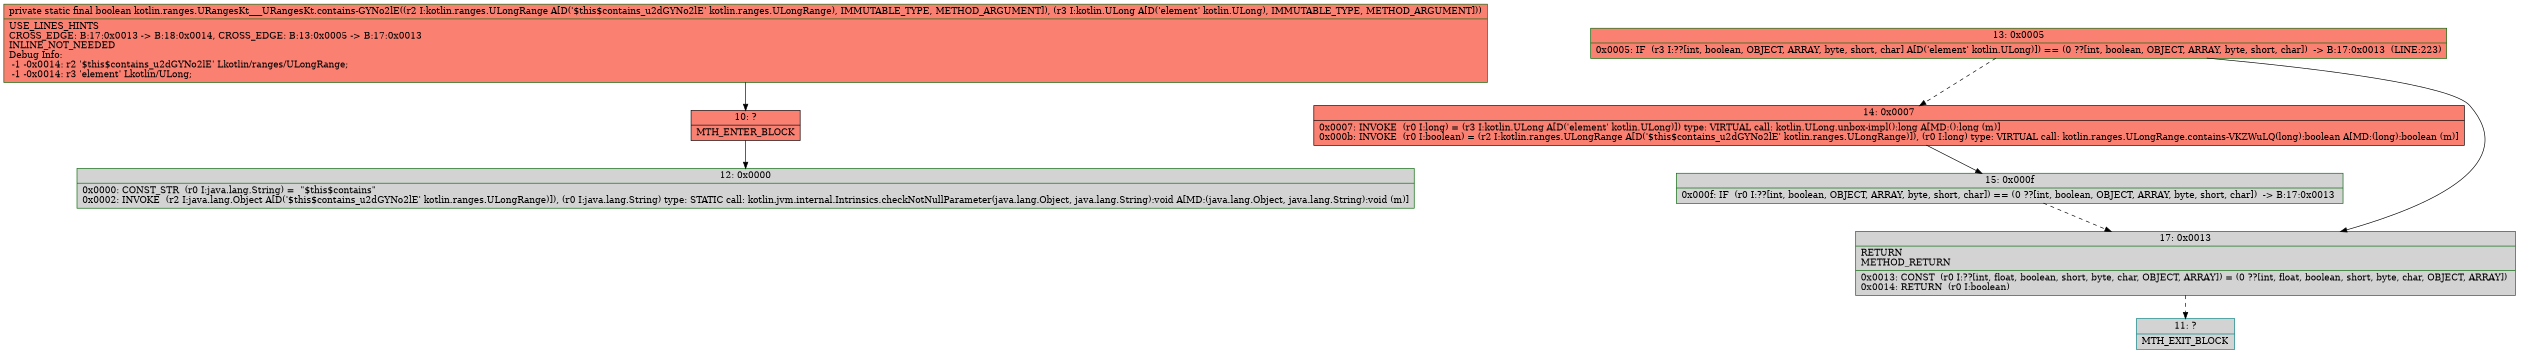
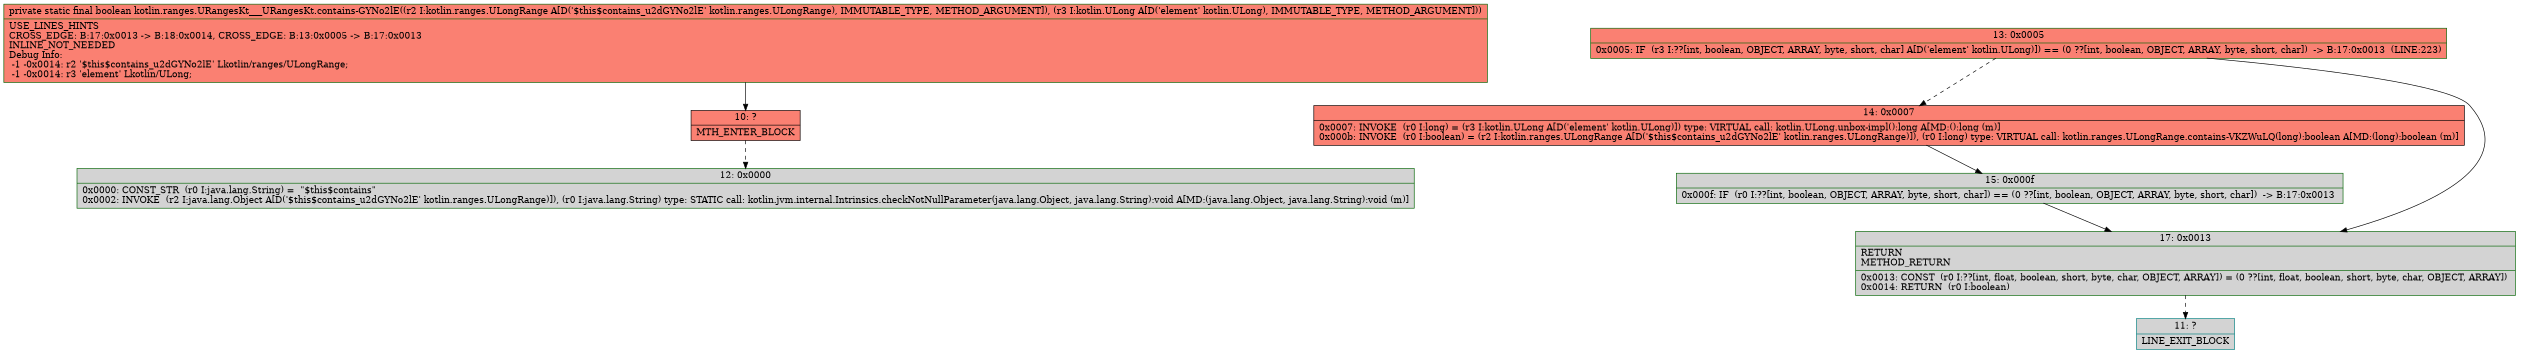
  digraph {
    node [color=darkgreen fillcolor=salmon shape=record style=filled]
    n1 [color=black label="{10\:\ ?|MTH_ENTER_BLOCK\l}"]
    n2 [fillcolor=lightgrey label="{12\:\ 0x0000|0x0000: CONST_STR  (r0 I:java.lang.String) =  \"$this$contains\" \l0x0002: INVOKE  (r2 I:java.lang.Object A[D('$this$contains_u2dGYNo2lE' kotlin.ranges.ULongRange)]), (r0 I:java.lang.String) type: STATIC call: kotlin.jvm.internal.Intrinsics.checkNotNullParameter(java.lang.Object, java.lang.String):void A[MD:(java.lang.Object, java.lang.String):void (m)]\l}"]
    n3 [label="{13\:\ 0x0005|0x0005: IF  (r3 I:??[int, boolean, OBJECT, ARRAY, byte, short, char] A[D('element' kotlin.ULong)]) == (0 ??[int, boolean, OBJECT, ARRAY, byte, short, char])  \-\> B:17:0x0013  (LINE:223)\l}"]
    n4 [color=black label="{14\:\ 0x0007|0x0007: INVOKE  (r0 I:long) = (r3 I:kotlin.ULong A[D('element' kotlin.ULong)]) type: VIRTUAL call: kotlin.ULong.unbox\-impl():long A[MD:():long (m)]\l0x000b: INVOKE  (r0 I:boolean) = (r2 I:kotlin.ranges.ULongRange A[D('$this$contains_u2dGYNo2lE' kotlin.ranges.ULongRange)]), (r0 I:long) type: VIRTUAL call: kotlin.ranges.ULongRange.contains\-VKZWuLQ(long):boolean A[MD:(long):boolean (m)]\l}"]
    n5 [fillcolor=lightgrey label="{17\:\ 0x0013|RETURN\lMETHOD_RETURN\l|0x0013: CONST  (r0 I:??[int, float, boolean, short, byte, char, OBJECT, ARRAY]) = (0 ??[int, float, boolean, short, byte, char, OBJECT, ARRAY]) \l0x0014: RETURN  (r0 I:boolean) \l}"]
    n6 [fillcolor=lightgrey label="{15\:\ 0x000f|0x000f: IF  (r0 I:??[int, boolean, OBJECT, ARRAY, byte, short, char]) == (0 ??[int, boolean, OBJECT, ARRAY, byte, short, char])  \-\> B:17:0x0013 \l}"]
-   n7 [color=teal fillcolor=lightgrey label="{11\:\ ?|MTH_EXIT_BLOCK\l}"]
+   n7 [color=teal fillcolor=lightgrey label="{11\:\ ?|LINE_EXIT_BLOCK\l}"]
    n8 [label="{private static final boolean kotlin.ranges.URangesKt___URangesKt.contains\-GYNo2lE((r2 I:kotlin.ranges.ULongRange A[D('$this$contains_u2dGYNo2lE' kotlin.ranges.ULongRange), IMMUTABLE_TYPE, METHOD_ARGUMENT]), (r3 I:kotlin.ULong A[D('element' kotlin.ULong), IMMUTABLE_TYPE, METHOD_ARGUMENT]))  | USE_LINES_HINTS\lCROSS_EDGE: B:17:0x0013 \-\> B:18:0x0014, CROSS_EDGE: B:13:0x0005 \-\> B:17:0x0013\lINLINE_NOT_NEEDED\lDebug Info:\l  \-1 \-0x0014: r2 '$this$contains_u2dGYNo2lE' Lkotlin\/ranges\/ULongRange;\l  \-1 \-0x0014: r3 'element' Lkotlin\/ULong;\l}"]
-   n1 -> n2
+   n1 -> n2 [style=dashed]
    n3 -> n4 [style=dashed]
    n3 -> n5
    n4 -> n6
    n5 -> n7 [style=dashed]
-   n6 -> n5 [style=dashed]
+   n6 -> n5
    n8 -> n1
  }
